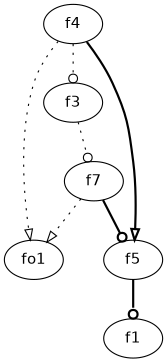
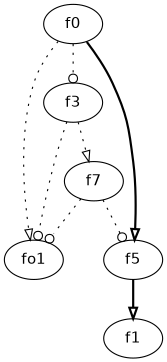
  strict digraph {
    fontname="DejaVu Sans"
    node [fontname="DejaVu Sans"]
    edge [arrowhead=onormal fontname="DejaVu Sans" style=dotted weight=2]
    n1 [label=f7]
    fo1
    f5
    f1
    f3
-   f4
-   n1 -> fo1
-   n1 -> f5 [arrowhead=odot style=bold]
-   f5 -> f1 [arrowhead=odot style=bold]
-   f3 -> n1 [arrowhead=odot]
+   f4 [label=f0]
+   n1 -> fo1 [arrowhead=odot]
+   n1 -> f5 [arrowhead=odot]
+   f5 -> f1 [style=bold]
+   f3 -> n1
+   f3 -> fo1 [arrowhead=odot]
    f4 -> fo1
    f4 -> f5 [style=bold]
    f4 -> f3 [arrowhead=odot]
  }
